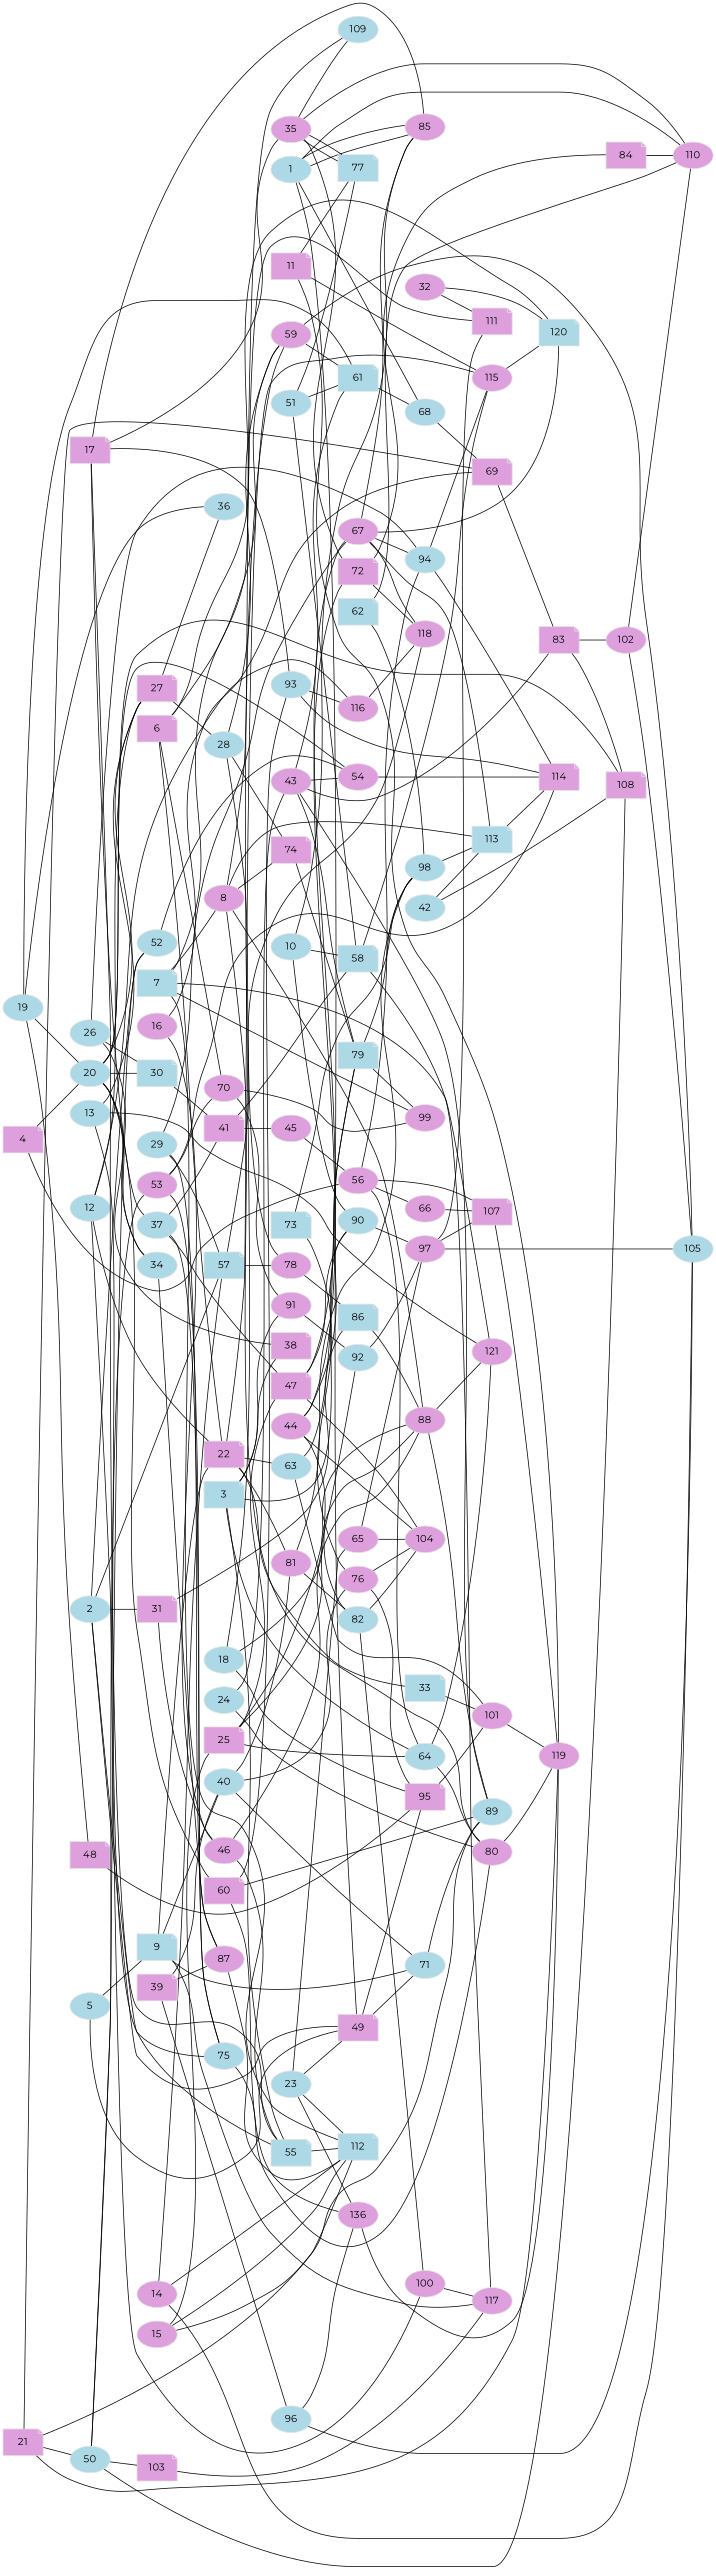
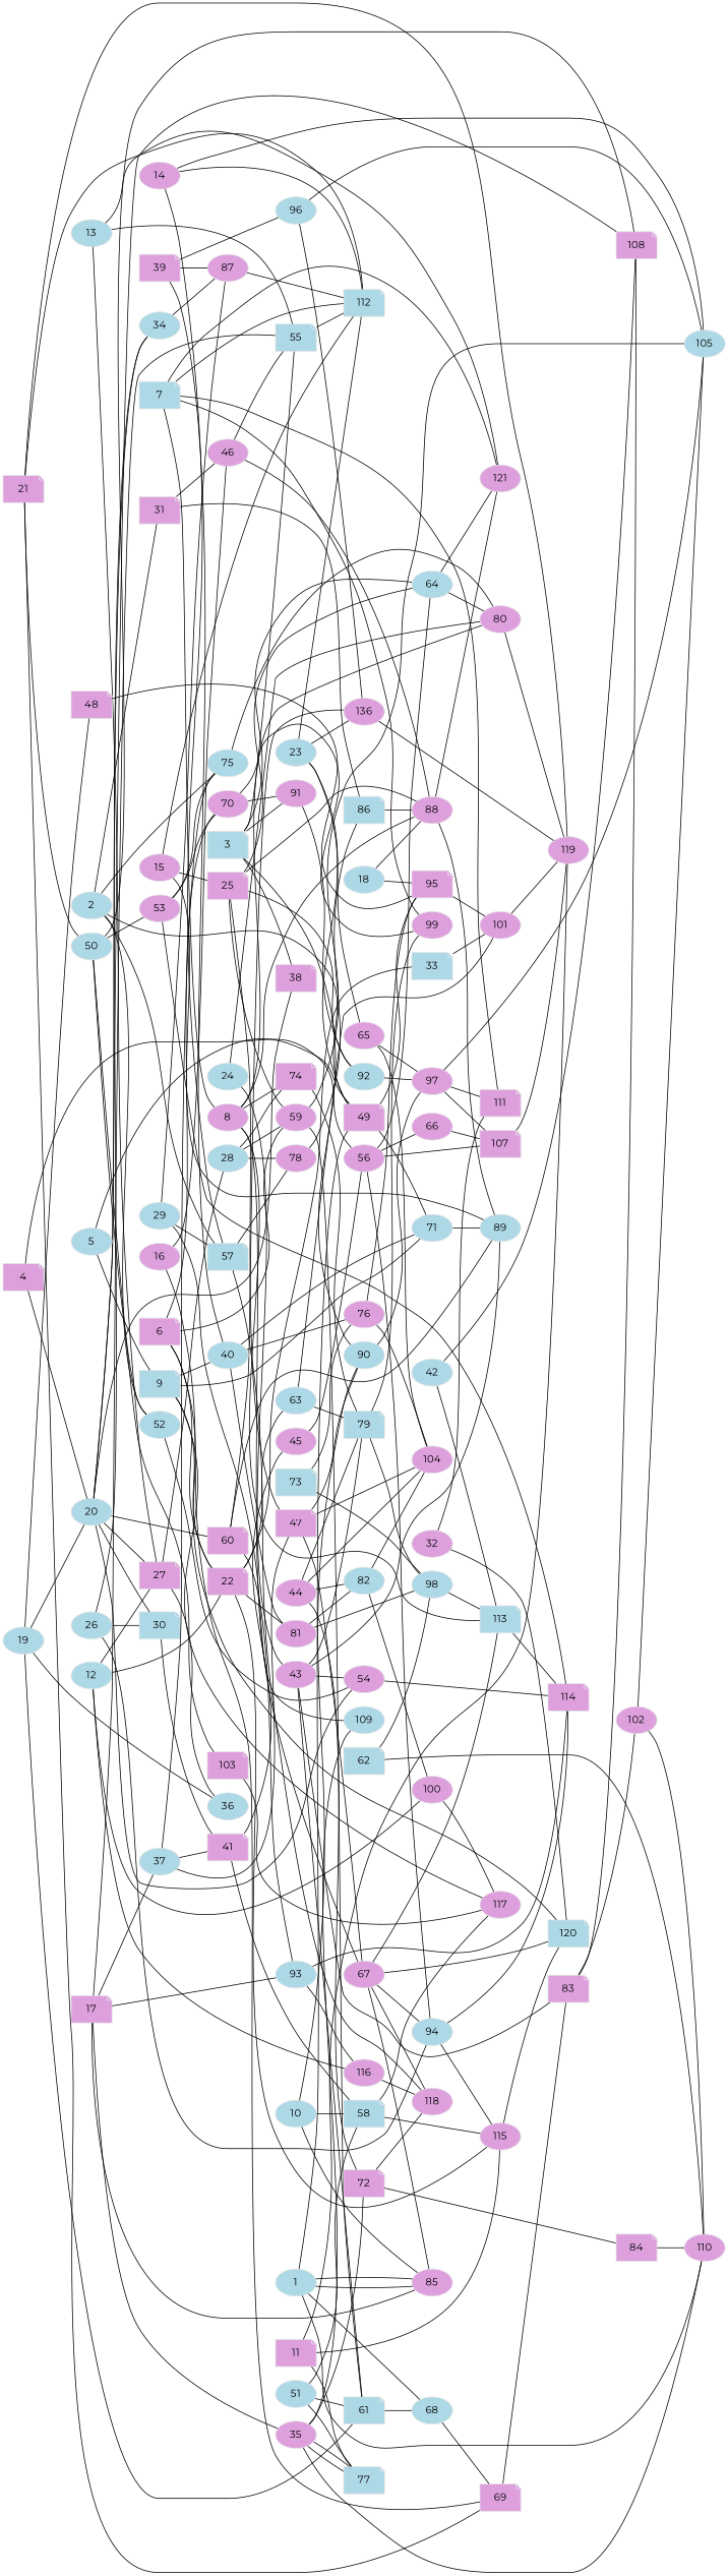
  graph {
    fontname=Montserrat
    rankdir=LR
    node [color=gray90 fillcolor=plum fontname=Montserrat shape=ellipse style=filled]
    edge [fontname=Montserrat]
    1 [fillcolor=lightblue]
    49 [shape=note]
    68 [fillcolor=lightblue]
    85
    110
    71 [fillcolor=lightblue]
    95 [shape=note]
    69 [shape=note]
    2 [fillcolor=lightblue]
    31 [shape=note]
    52 [fillcolor=lightblue]
    57 [fillcolor=lightblue shape=note]
    75 [fillcolor=lightblue]
    46
    86 [fillcolor=lightblue shape=note]
    54
    78
    118
    80
    3 [fillcolor=lightblue shape=note]
    38 [shape=note]
    55 [fillcolor=lightblue shape=note]
    64 [fillcolor=lightblue]
    90 [fillcolor=lightblue]
    91
    112 [fillcolor=lightblue shape=note]
    121
    97
    92 [fillcolor=lightblue]
    4 [shape=note]
    20 [fillcolor=lightblue]
    56
    27 [shape=note]
    30 [fillcolor=lightblue shape=note]
    34 [fillcolor=lightblue]
    60 [shape=note]
    108 [shape=note]
    94 [fillcolor=lightblue]
    66
    107 [shape=note]
    5 [fillcolor=lightblue]
    9 [fillcolor=lightblue shape=note]
    22 [shape=note]
    40 [fillcolor=lightblue]
    117
    6 [shape=note]
    59
    70
    120 [fillcolor=lightblue shape=note]
    115
    33 [fillcolor=lightblue shape=note]
    63 [fillcolor=lightblue]
    81
    105 [fillcolor=lightblue]
    61 [fillcolor=lightblue shape=note]
    99
    7 [fillcolor=lightblue shape=note]
    8
    111 [shape=note]
    74 [shape=note]
    88
    109 [fillcolor=lightblue]
    113 [fillcolor=lightblue shape=note]
    79 [fillcolor=lightblue shape=note]
    119
    89 [fillcolor=lightblue]
    114 [shape=note]
    76
    10 [fillcolor=lightblue]
    58 [fillcolor=lightblue shape=note]
    11 [shape=note]
    77 [fillcolor=lightblue shape=note]
    12 [fillcolor=lightblue]
    100
    116
    36 [fillcolor=lightblue]
    28 [fillcolor=lightblue]
    13 [fillcolor=lightblue]
    14
    15
    25 [shape=note]
    47 [shape=note]
    16
    83 [shape=note]
    17 [shape=note]
    35
    37 [fillcolor=lightblue]
    93 [fillcolor=lightblue]
    72 [shape=note]
    41 [shape=note]
    18 [fillcolor=lightblue]
    101
    19 [fillcolor=lightblue]
    48 [shape=note]
    87
    n96 [label=136]
    21 [shape=note]
    50 [fillcolor=lightblue]
    53
    103 [shape=note]
    82 [fillcolor=lightblue]
    98 [fillcolor=lightblue]
    23 [fillcolor=lightblue]
    65
    104
    24 [fillcolor=lightblue]
    43
    67
    26 [fillcolor=lightblue]
    29 [fillcolor=lightblue]
    45
    32
    84 [shape=note]
    39 [shape=note]
    96 [fillcolor=lightblue]
    42 [fillcolor=lightblue]
    102
    44
    51 [fillcolor=lightblue]
    62 [fillcolor=lightblue shape=note]
    73 [fillcolor=lightblue shape=note]
    1 -- 49
    1 -- 68
    1 -- 85
    1 -- 85
    1 -- 110
    49 -- 71
    49 -- 95
    68 -- 69
    71 -- 89
    95 -- 101
    69 -- 83
    2 -- 49
    2 -- 31
    2 -- 52
    2 -- 57
    2 -- 75
    31 -- 46
    31 -- 86
    52 -- 54
    57 -- 78
    57 -- 118
    75 -- 80
    46 -- 55
    46 -- 88
    86 -- 88
    54 -- 114
    78 -- 86
    80 -- 119
    3 -- 38
    3 -- 55
    3 -- 64
    3 -- 90
    3 -- 91
    55 -- 112
    64 -- 80
    64 -- 121
    90 -- 97
    91 -- 92
    97 -- 107
    97 -- 105
    97 -- 111
    92 -- 97
    4 -- 20
    4 -- 56
    20 -- 54
    20 -- 38
    20 -- 27
    20 -- 30
    20 -- 34
    20 -- 60
    20 -- 108
    56 -- 64
    56 -- 94
    56 -- 66
    56 -- 107
    27 -- 36
    27 -- 28
    30 -- 41
    34 -- 87
    60 -- 89
    60 -- 93
    60 -- n96
    94 -- 115
    94 -- 114
    66 -- 107
    107 -- 119
    5 -- 49
    5 -- 9
    9 -- 71
    9 -- 22
    9 -- 40
    9 -- 117
    22 -- 115
    22 -- 33
    22 -- 63
    22 -- 81
    40 -- 71
    40 -- 81
    40 -- 76
    6 -- 22
    6 -- 59
    6 -- 70
    6 -- 120
    59 -- 105
    59 -- 61
    70 -- 91
    70 -- 99
    115 -- 120
    33 -- 101
    63 -- 79
    63 -- 101
    81 -- 82
    81 -- 98
    61 -- 68
    7 -- 112
    7 -- 121
    7 -- 99
    7 -- 8
    7 -- 111
    8 -- 80
    8 -- 74
    8 -- 88
    8 -- 109
    8 -- 113
    74 -- 79
    88 -- 121
    88 -- 89
    113 -- 114
    79 -- 99
    79 -- 98
    76 -- 95
    76 -- 104
    10 -- 85
    10 -- 90
    10 -- 58
    58 -- 117
    58 -- 115
    11 -- 115
    11 -- 119
    11 -- 77
    12 -- 27
    12 -- 22
    12 -- 100
    12 -- 116
    100 -- 117
    116 -- 118
    28 -- 78
    28 -- 59
    28 -- 74
    13 -- 55
    13 -- 121
    13 -- 27
    14 -- 57
    14 -- 112
    14 -- 105
    15 -- 112
    15 -- 89
    15 -- 25
    25 -- 64
    25 -- 92
    25 -- 88
    25 -- 47
    47 -- 90
    47 -- 104
    47 -- 67
    16 -- 69
    16 -- 46
    83 -- 108
    83 -- 102
    17 -- 85
    17 -- 55
    17 -- 35
    17 -- 37
    17 -- 93
    35 -- 110
    35 -- 109
    35 -- 77
    35 -- 77
    35 -- 72
    37 -- 75
    37 -- 47
    37 -- 41
    93 -- 114
    93 -- 116
    72 -- 118
    72 -- 84
    41 -- 58
    41 -- 45
    18 -- 95
-   18 -- 59
+   25 -- 59
    18 -- 88
    101 -- 119
    19 -- 20
    19 -- 61
    19 -- 36
    19 -- 48
    48 -- 95
    87 -- 112
    n96 -- 119
    21 -- 69
    21 -- 112
    21 -- 119
    21 -- 50
    50 -- 52
    50 -- 108
    50 -- 53
    50 -- 103
    53 -- 75
    53 -- 70
    53 -- 114
    103 -- 117
    82 -- 100
    82 -- 104
    98 -- 113
    23 -- 49
    23 -- 112
    23 -- n96
    23 -- 65
    65 -- 97
    65 -- 104
    24 -- 80
    24 -- 43
    43 -- 54
    43 -- 61
    43 -- 79
    43 -- 89
    43 -- 83
    67 -- 85
    67 -- 118
    67 -- 94
    67 -- 120
    67 -- 113
    26 -- 30
    26 -- 34
    26 -- 94
    29 -- 57
    29 -- 87
    29 -- 67
    45 -- 56
    32 -- 120
    32 -- 111
    84 -- 110
    39 -- 40
    39 -- 87
    39 -- 96
    96 -- 105
    96 -- n96
    42 -- 108
    42 -- 113
    102 -- 110
    102 -- 105
    44 -- 79
    44 -- 72
    44 -- 82
    44 -- 104
    51 -- 61
    51 -- 58
    51 -- 77
    62 -- 110
    62 -- 98
    73 -- 76
    73 -- 98
  }
